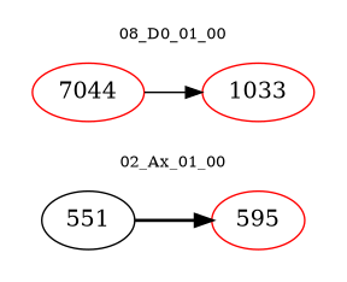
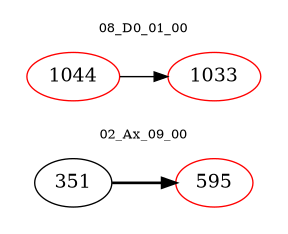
  digraph {
    rankdir=LR
    node [color=red]
    edge [color=black]
-   n1 [color=black label=551]
+   n1 [color=black label=351]
    n2 [label=595]
-   n3 [label=7044]
+   n3 [label=1044]
    n4 [label=1033]
    subgraph cluster_1 {
      color=white
      fontsize=10
-     label="02_Ax_01_00"
+     label="02_Ax_09_00"
      n1
      n2
    }
    subgraph cluster_2 {
      color=white
      fontsize=10
      label="08_D0_01_00"
      n3
      n4
    }
    n1 -> n2 [style=bold]
    n3 -> n4 [style=solid]
  }
